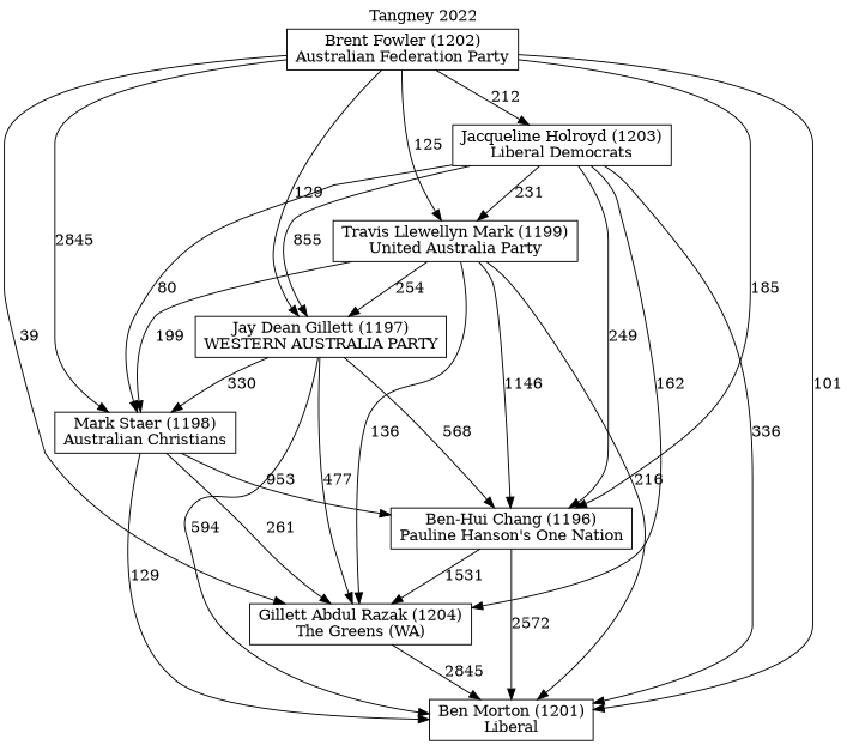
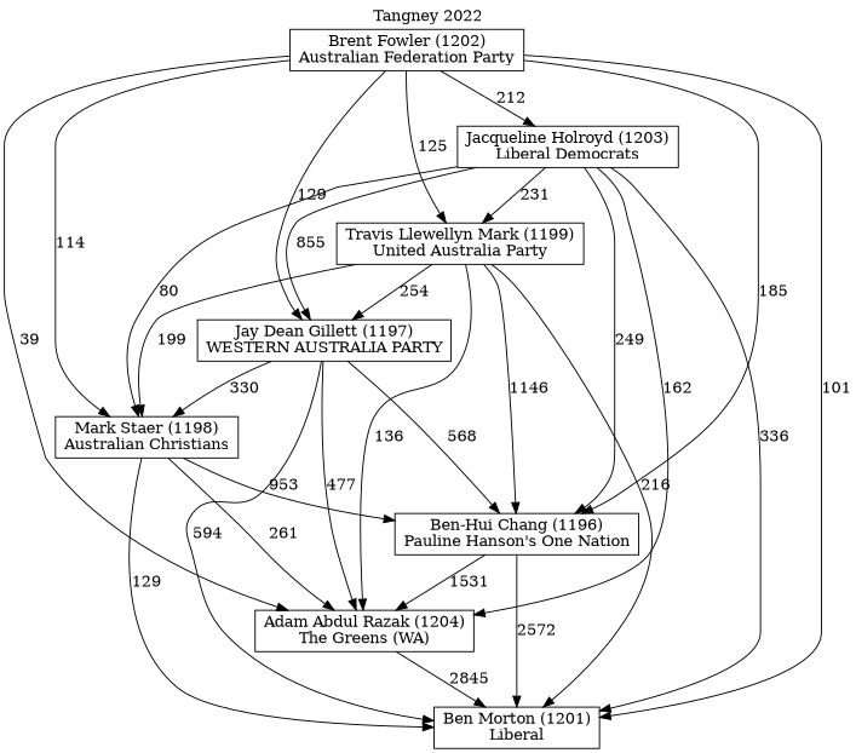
  digraph {
    label="Tangney 2022"
    labelloc=t
    mclimit=2
    node [shape=box]
    n1 [label="Ben Morton (1201)\nLiberal"]
-   n2 [label="Gillett Abdul Razak (1204)\nThe Greens (WA)"]
+   n2 [label="Adam Abdul Razak (1204)\nThe Greens (WA)"]
    n3 [label="Ben-Hui Chang (1196)\nPauline Hanson's One Nation"]
    n4 [label="Mark Staer (1198)\nAustralian Christians"]
    n5 [label="Jay Dean Gillett (1197)\nWESTERN AUSTRALIA PARTY"]
    n6 [label="Travis Llewellyn Mark (1199)\nUnited Australia Party"]
    n7 [label="Jacqueline Holroyd (1203)\nLiberal Democrats"]
    n8 [label="Brent Fowler (1202)\nAustralian Federation Party"]
    n2 -> n1 [label=2845]
    n3 -> n1 [label=2572]
    n3 -> n2 [label=1531]
    n4 -> n1 [label=129]
    n4 -> n2 [label=261]
    n4 -> n3 [label=953]
    n5 -> n1 [label=594]
    n5 -> n2 [label=477]
    n5 -> n3 [label=568]
    n5 -> n4 [label=330]
    n6 -> n1 [label=216]
    n6 -> n2 [label=136]
    n6 -> n3 [label=1146]
    n6 -> n4 [label=199]
    n6 -> n5 [label=254]
    n7 -> n1 [label=336]
    n7 -> n2 [label=162]
    n7 -> n3 [label=249]
    n7 -> n4 [label=80]
    n7 -> n5 [label=855]
    n7 -> n6 [label=231]
    n8 -> n1 [label=101]
    n8 -> n2 [label=39]
    n8 -> n3 [label=185]
-   n8 -> n4 [label=2845]
+   n8 -> n4 [label=114]
    n8 -> n5 [label=129]
    n8 -> n6 [label=125]
    n8 -> n7 [label=212]
  }
